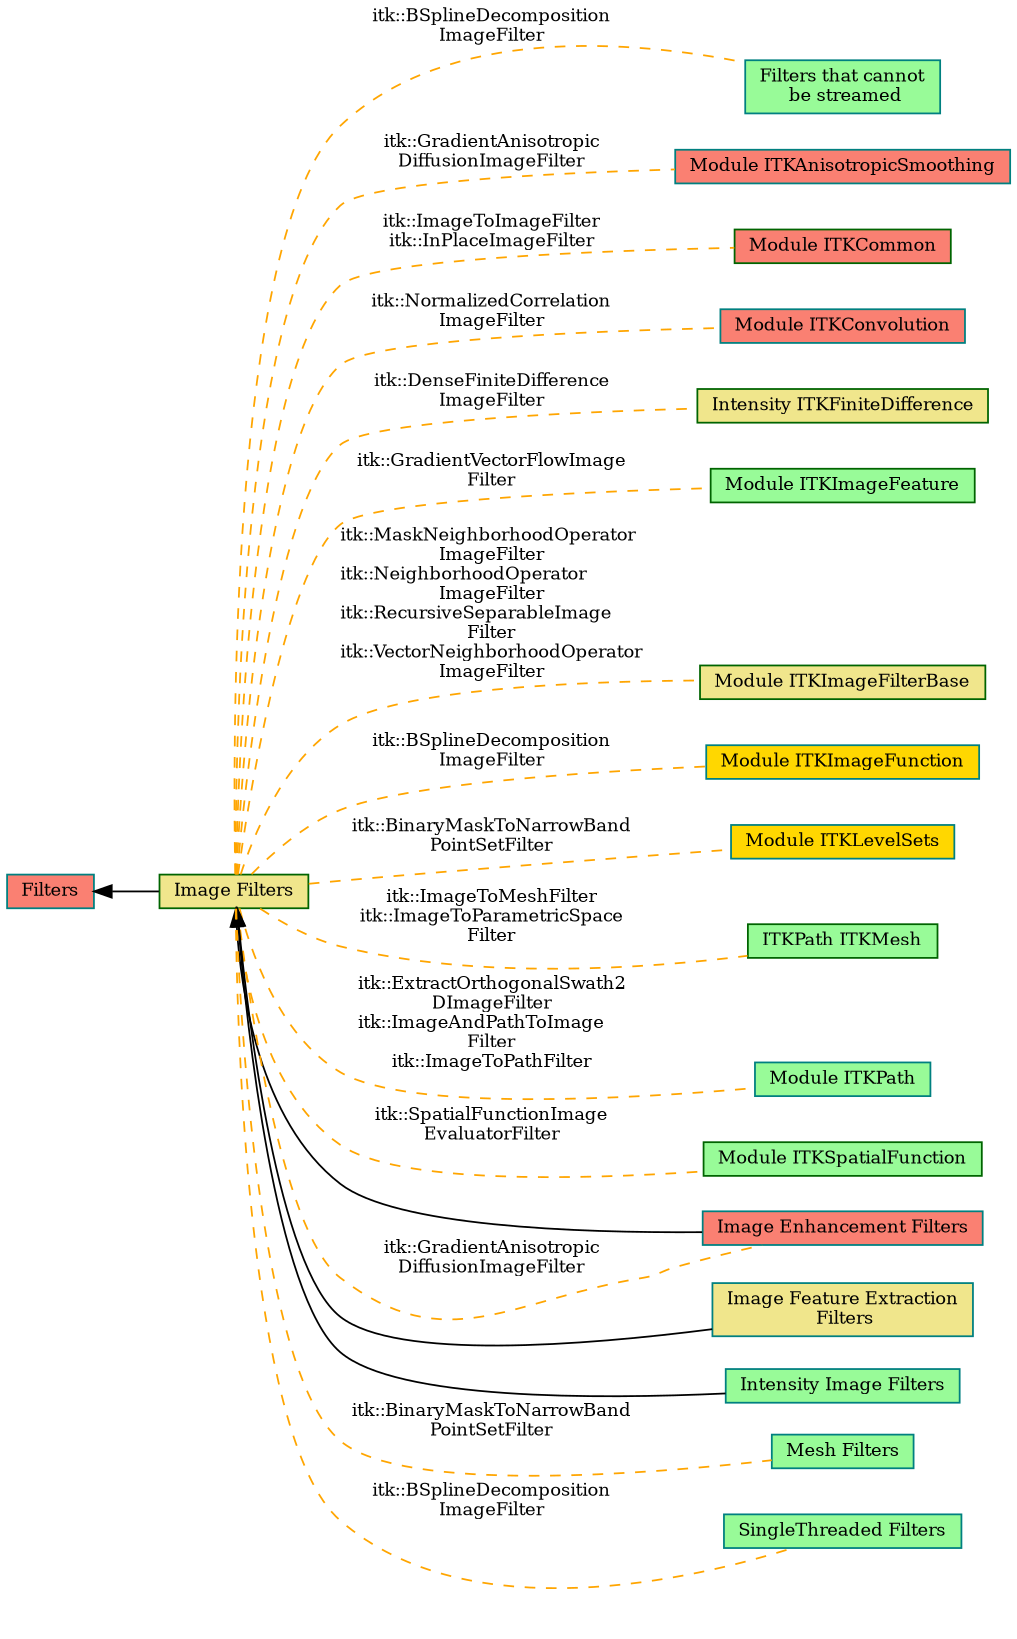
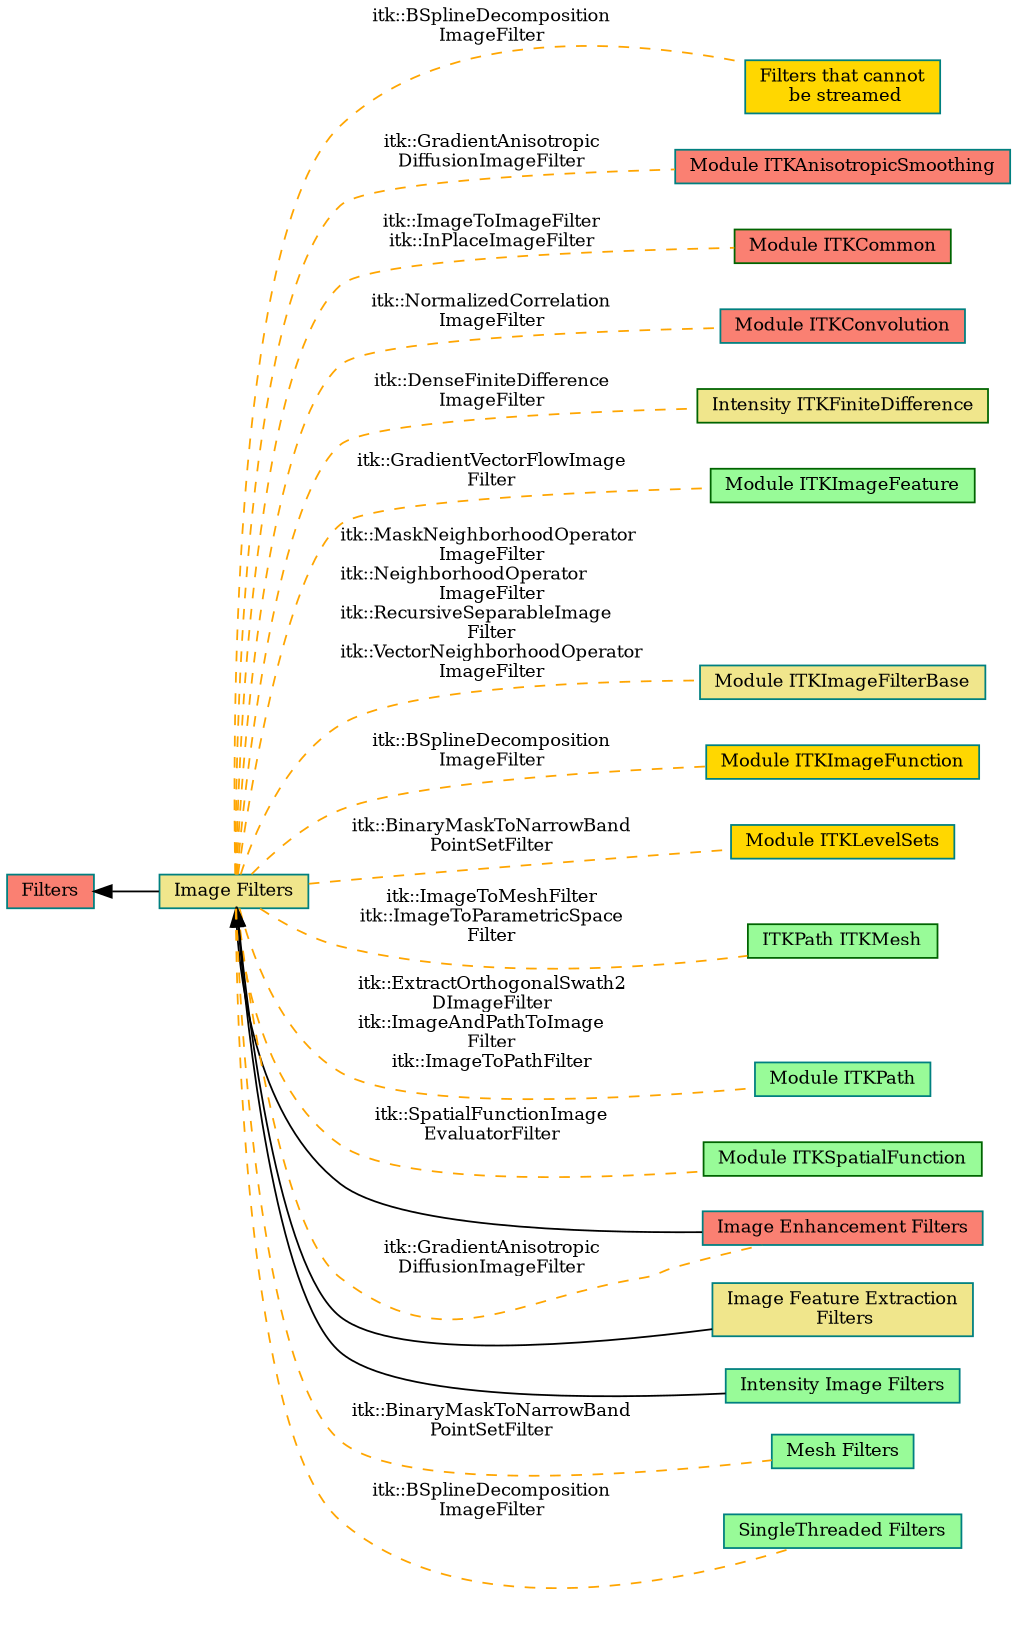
  digraph {
    fontname="DejaVu Serif"
    rankdir=LR
    node [color=teal fillcolor=palegreen fontname="DejaVu Serif" fontsize=10 shape=box style=filled]
    edge [dir=none fontname="DejaVu Serif" fontsize=10 labelfontname=Helvetica labelfontsize=10 shape=plaintext style=dashed color=orange]
-   n1 [height=0.2 label="Filters that cannot\l be streamed" width=0.4]
+   n1 [fillcolor=gold height=0.2 label="Filters that cannot\l be streamed" width=0.4]
    n2 [fillcolor=salmon height=0.2 label=Filters width=0.4]
-   n3 [color=darkgreen fillcolor=khaki fontcolor=black height=0.2 label="Image Filters" width=0.4]
+   n3 [fillcolor=khaki fontcolor=black height=0.2 label="Image Filters" width=0.4]
    n4 [fillcolor=salmon height=0.2 label="Module ITKAnisotropicSmoothing" width=0.4]
    n5 [color=darkgreen fillcolor=salmon height=0.2 label="Module ITKCommon" width=0.4]
    n6 [fillcolor=salmon height=0.2 label="Module ITKConvolution" width=0.4]
    n7 [color=darkgreen fillcolor=khaki height=0.2 label="Intensity ITKFiniteDifference" width=0.4]
    n8 [color=darkgreen height=0.2 label="Module ITKImageFeature" width=0.4]
-   n9 [color=darkgreen fillcolor=khaki height=0.2 label="Module ITKImageFilterBase" width=0.4]
+   n9 [fillcolor=khaki height=0.2 label="Module ITKImageFilterBase" width=0.4]
    n10 [fillcolor=gold height=0.2 label="Module ITKImageFunction" width=0.4]
    n11 [fillcolor=gold height=0.2 label="Module ITKLevelSets" width=0.4]
    n12 [color=darkgreen height=0.2 label="ITKPath ITKMesh" width=0.4]
    n13 [height=0.2 label="Module ITKPath" width=0.4]
    n14 [color=darkgreen height=0.2 label="Module ITKSpatialFunction" width=0.4]
    n15 [fillcolor=salmon height=0.2 label="Image Enhancement Filters" width=0.4]
    n16 [fillcolor=khaki height=0.2 label="Image Feature Extraction\l Filters" width=0.4]
    n17 [height=0.2 label="Intensity Image Filters" width=0.4]
    n18 [height=0.2 label="Mesh Filters" width=0.4]
    n19 [height=0.2 label="SingleThreaded Filters" width=0.4]
    n2 -> n3 [dir=back style=solid color=""]
    n3 -> n1 [label="itk::BSplineDecomposition\lImageFilter"]
    n3 -> n4 [label="itk::GradientAnisotropic\lDiffusionImageFilter"]
    n3 -> n5 [label="itk::ImageToImageFilter\nitk::InPlaceImageFilter"]
    n3 -> n6 [label="itk::NormalizedCorrelation\lImageFilter"]
    n3 -> n7 [label="itk::DenseFiniteDifference\lImageFilter"]
    n3 -> n8 [label="itk::GradientVectorFlowImage\lFilter"]
    n3 -> n9 [label="itk::MaskNeighborhoodOperator\lImageFilter\nitk::NeighborhoodOperator\lImageFilter\nitk::RecursiveSeparableImage\lFilter\nitk::VectorNeighborhoodOperator\lImageFilter"]
    n3 -> n10 [label="itk::BSplineDecomposition\lImageFilter"]
    n3 -> n11 [label="itk::BinaryMaskToNarrowBand\lPointSetFilter"]
    n3 -> n12 [label="itk::ImageToMeshFilter\nitk::ImageToParametricSpace\lFilter"]
    n3 -> n13 [label="itk::ExtractOrthogonalSwath2\lDImageFilter\nitk::ImageAndPathToImage\lFilter\nitk::ImageToPathFilter"]
    n3 -> n14 [label="itk::SpatialFunctionImage\lEvaluatorFilter"]
    n3 -> n15 [dir=back style=solid color=""]
    n3 -> n15 [label="itk::GradientAnisotropic\lDiffusionImageFilter"]
    n3 -> n16 [dir=back style=solid color=""]
    n3 -> n17 [dir=back style=solid color=""]
    n3 -> n18 [label="itk::BinaryMaskToNarrowBand\lPointSetFilter"]
    n3 -> n19 [label="itk::BSplineDecomposition\lImageFilter"]
  }
